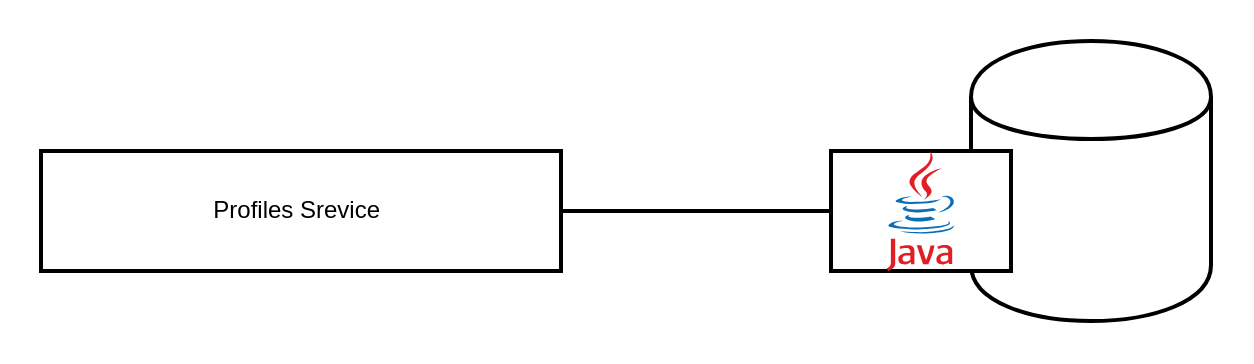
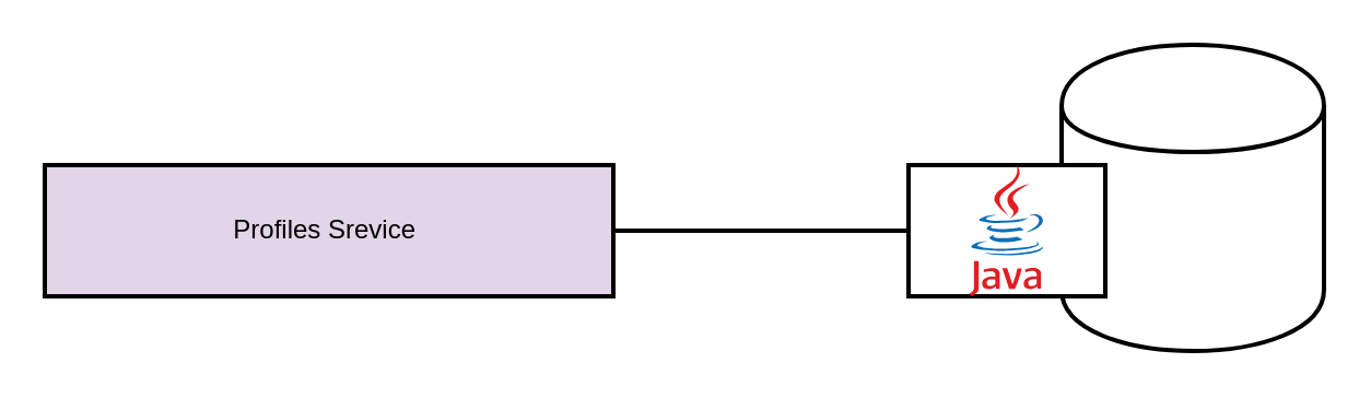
  <mxCell id="0" />
  <mxCell id="1" parent="0" />
  <mxCell id="2" style="edgeStyle=orthogonalEdgeStyle;rounded=0;orthogonalLoop=1;jettySize=auto;html=1;entryX=0;entryY=0.5;entryDx=0;entryDy=0;endArrow=none;endFill=0;strokeWidth=2;" edge="1" parent="1" source="3" target="7"><mxGeometry relative="1" as="geometry" /></mxCell>
- <mxCell id="3" value="Profiles Srevice&amp;nbsp;" style="rounded=0;whiteSpace=wrap;html=1;strokeWidth=2;" vertex="1" parent="1"><mxGeometry x="20" y="75" width="260" height="60" as="geometry" /></mxCell>
+ <mxCell id="3" value="Profiles Srevice&amp;nbsp;" style="rounded=0;whiteSpace=wrap;html=1;strokeWidth=2;fillColor=#e1d5e7;" vertex="1" parent="1"><mxGeometry x="20" y="75" width="260" height="60" as="geometry" /></mxCell>
  <mxCell id="4" value="" style="shape=image;html=1;verticalAlign=top;verticalLabelPosition=bottom;labelBackgroundColor=#ffffff;imageAspect=0;aspect=fixed;image=https://cdn4.iconfinder.com/data/icons/logos-brands-5/24/go-128.png" vertex="1" parent="1"><mxGeometry x="235" y="90" width="30" height="30" as="geometry" /></mxCell>
  <mxCell id="5" value="" style="shape=cylinder;whiteSpace=wrap;html=1;boundedLbl=1;backgroundOutline=1;strokeWidth=2;" vertex="1" parent="1"><mxGeometry x="485" y="20" width="120" height="140" as="geometry" /></mxCell>
  <mxCell id="6" value="" style="shape=image;html=1;verticalAlign=top;verticalLabelPosition=bottom;labelBackgroundColor=#ffffff;imageAspect=0;aspect=fixed;image=https://cdn4.iconfinder.com/data/icons/logos-brands-5/24/neo4j-128.png" vertex="1" parent="1"><mxGeometry x="516" y="90" width="58" height="58" as="geometry" /></mxCell>
  <mxCell id="7" value="" style="rounded=0;whiteSpace=wrap;html=1;strokeWidth=2;" vertex="1" parent="1"><mxGeometry x="415" y="75" width="90" height="60" as="geometry" /></mxCell>
  <mxCell id="8" value="" style="dashed=0;outlineConnect=0;html=1;align=center;labelPosition=center;verticalLabelPosition=bottom;verticalAlign=top;shape=mxgraph.weblogos.java" vertex="1" parent="1"><mxGeometry x="442.8" y="75" width="34.4" height="60" as="geometry" /></mxCell>
